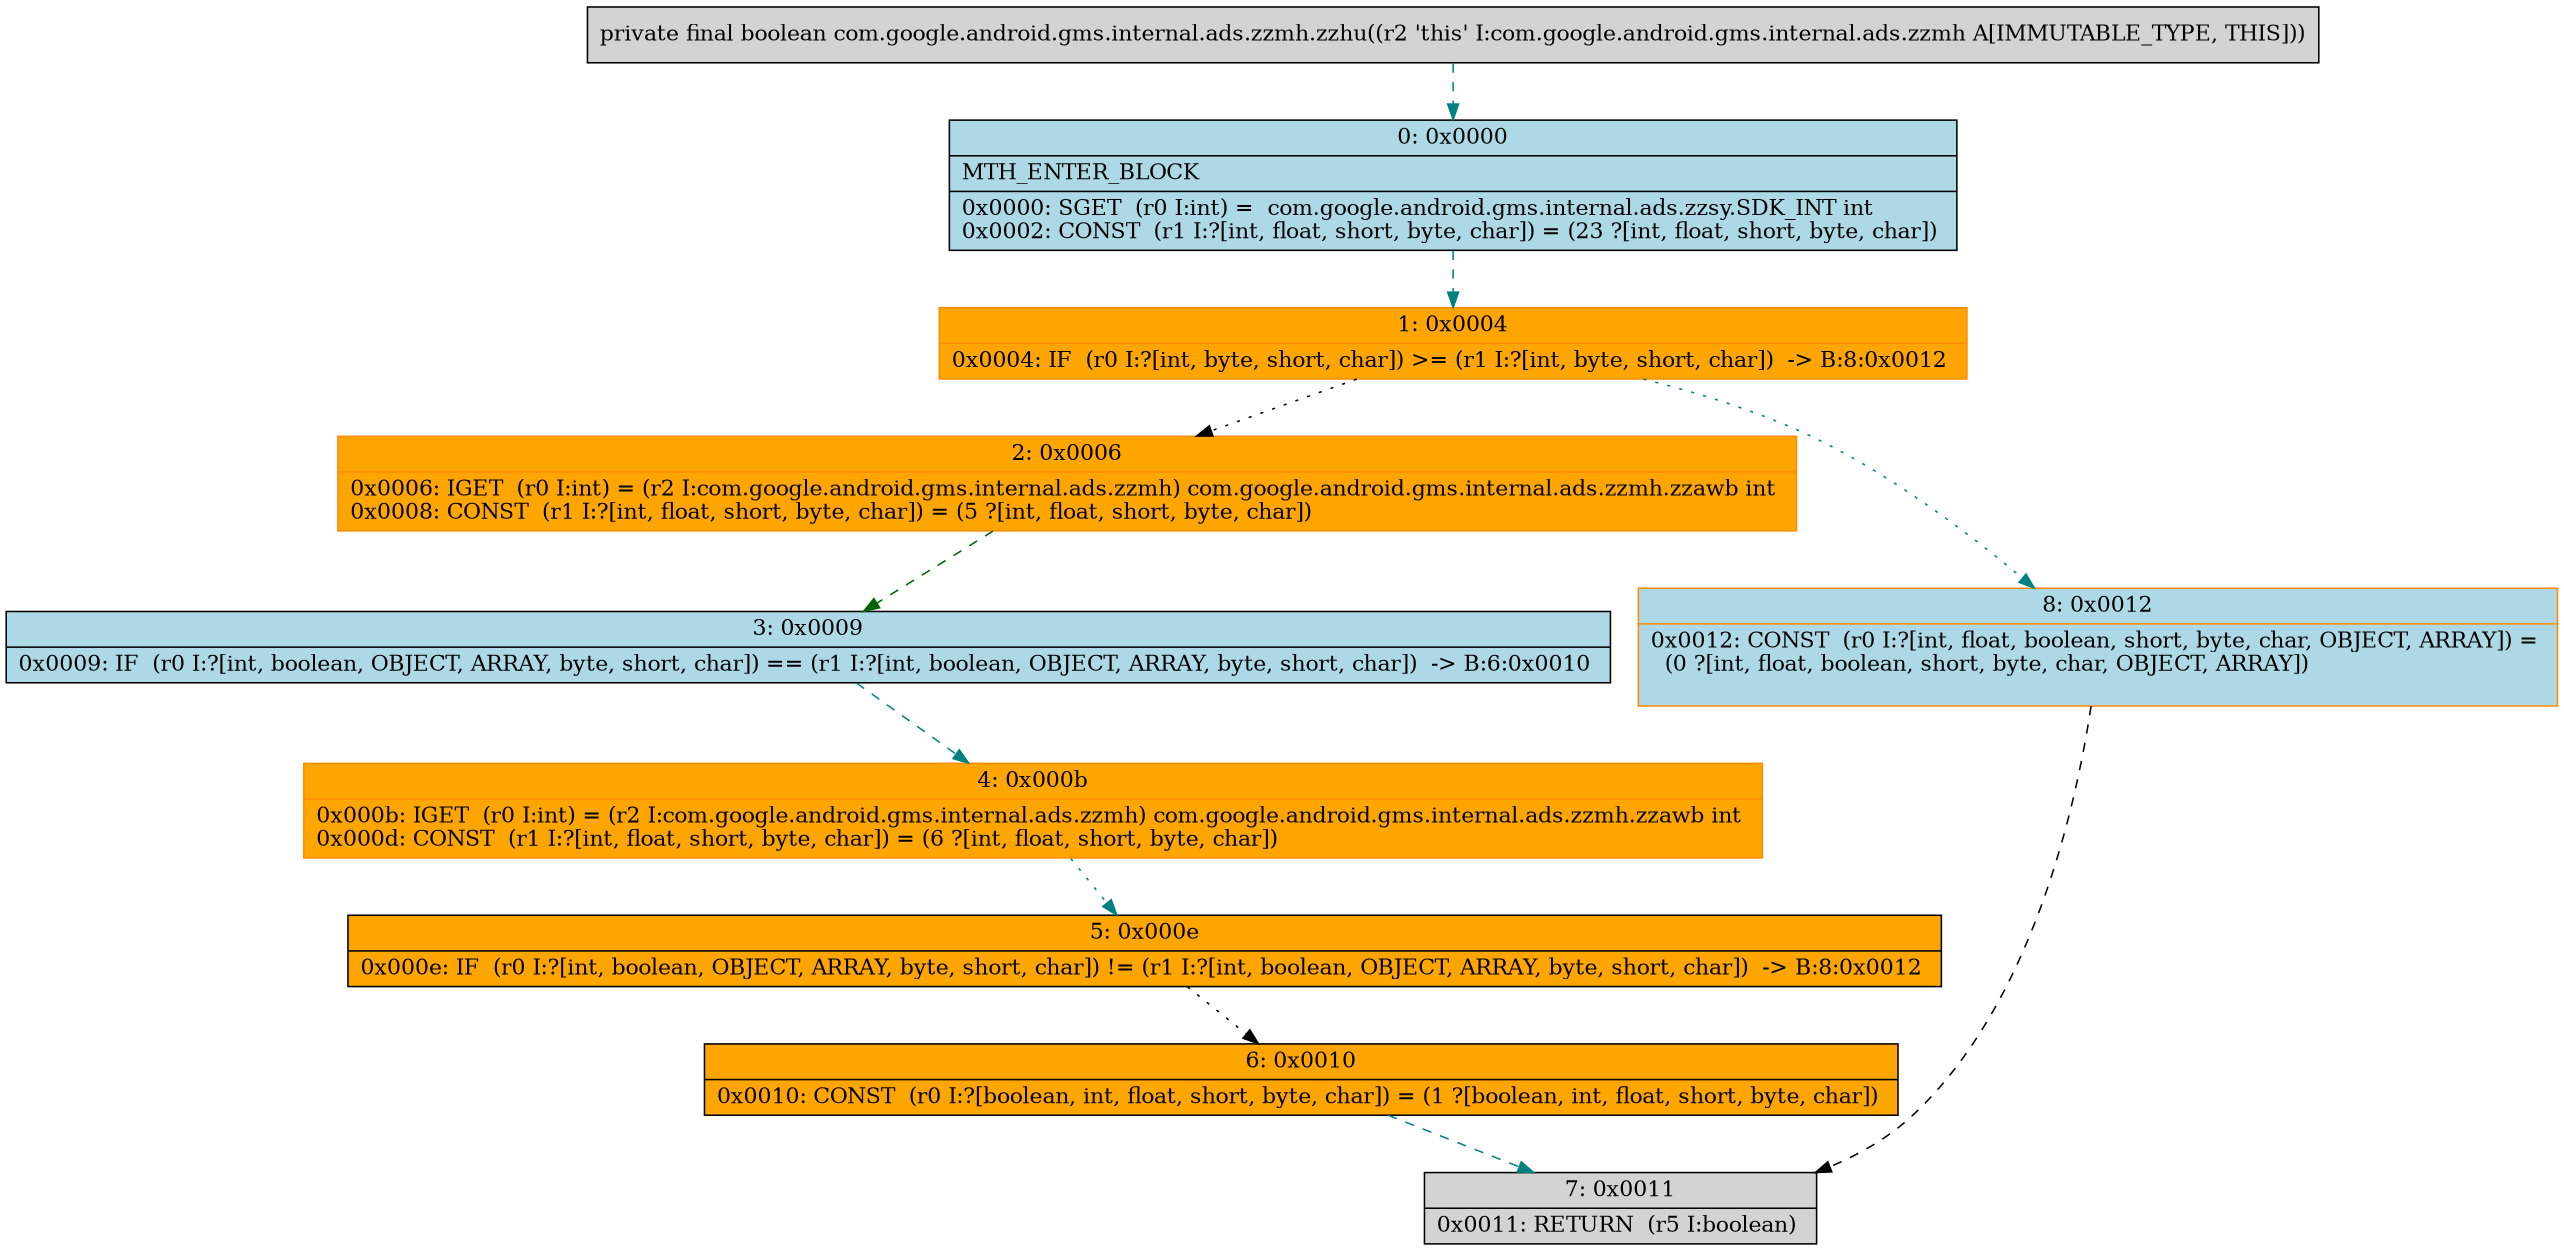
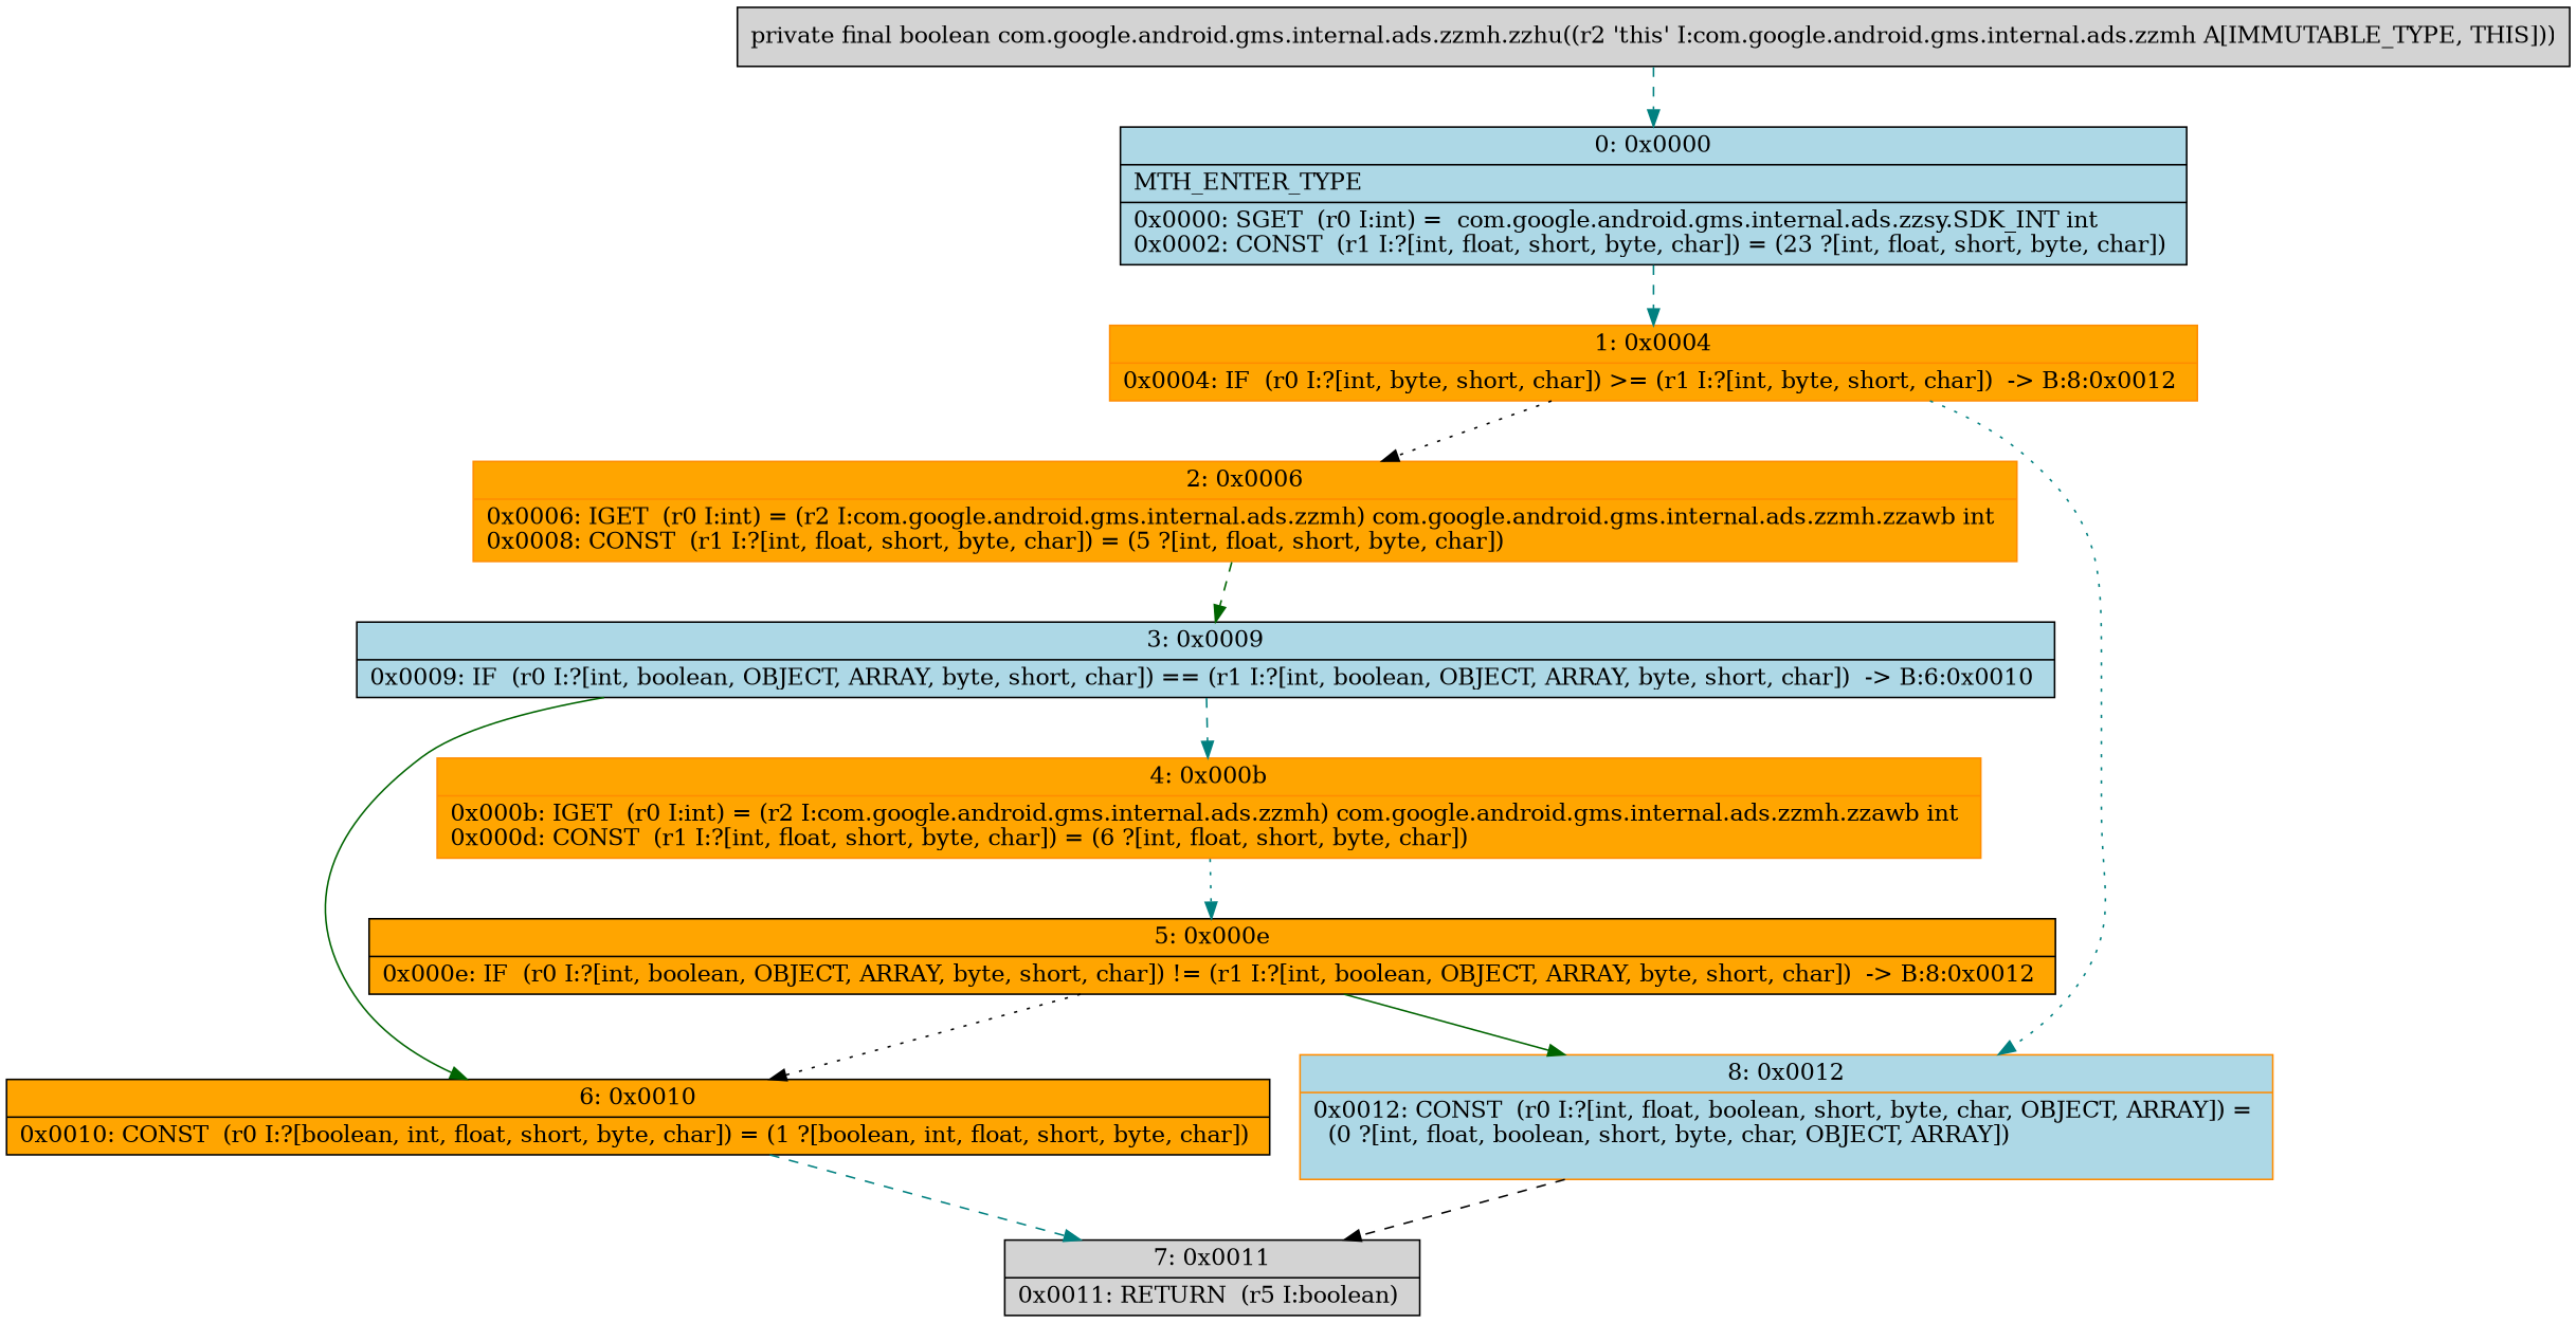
  digraph {
    node [color=black fillcolor=orange shape=record style=filled]
    edge [color=teal style=dashed]
-   n1 [fillcolor=lightblue label="{0\:\ 0x0000|MTH_ENTER_BLOCK\l|0x0000: SGET  (r0 I:int) =  com.google.android.gms.internal.ads.zzsy.SDK_INT int \l0x0002: CONST  (r1 I:?[int, float, short, byte, char]) = (23 ?[int, float, short, byte, char]) \l}"]
+   n1 [fillcolor=lightblue label="{0\:\ 0x0000|MTH_ENTER_TYPE\l|0x0000: SGET  (r0 I:int) =  com.google.android.gms.internal.ads.zzsy.SDK_INT int \l0x0002: CONST  (r1 I:?[int, float, short, byte, char]) = (23 ?[int, float, short, byte, char]) \l}"]
    n2 [color=darkorange label="{1\:\ 0x0004|0x0004: IF  (r0 I:?[int, byte, short, char]) \>= (r1 I:?[int, byte, short, char])  \-\> B:8:0x0012 \l}"]
    n3 [color=darkorange label="{2\:\ 0x0006|0x0006: IGET  (r0 I:int) = (r2 I:com.google.android.gms.internal.ads.zzmh) com.google.android.gms.internal.ads.zzmh.zzawb int \l0x0008: CONST  (r1 I:?[int, float, short, byte, char]) = (5 ?[int, float, short, byte, char]) \l}"]
    n4 [color=darkorange fillcolor=lightblue label="{8\:\ 0x0012|0x0012: CONST  (r0 I:?[int, float, boolean, short, byte, char, OBJECT, ARRAY]) = \l  (0 ?[int, float, boolean, short, byte, char, OBJECT, ARRAY])\l \l}"]
    n5 [fillcolor=lightblue label="{3\:\ 0x0009|0x0009: IF  (r0 I:?[int, boolean, OBJECT, ARRAY, byte, short, char]) == (r1 I:?[int, boolean, OBJECT, ARRAY, byte, short, char])  \-\> B:6:0x0010 \l}"]
    n6 [fillcolor=lightgrey label="{7\:\ 0x0011|0x0011: RETURN  (r5 I:boolean) \l}"]
    n7 [color=darkorange label="{4\:\ 0x000b|0x000b: IGET  (r0 I:int) = (r2 I:com.google.android.gms.internal.ads.zzmh) com.google.android.gms.internal.ads.zzmh.zzawb int \l0x000d: CONST  (r1 I:?[int, float, short, byte, char]) = (6 ?[int, float, short, byte, char]) \l}"]
    n8 [label="{6\:\ 0x0010|0x0010: CONST  (r0 I:?[boolean, int, float, short, byte, char]) = (1 ?[boolean, int, float, short, byte, char]) \l}"]
    n9 [label="{5\:\ 0x000e|0x000e: IF  (r0 I:?[int, boolean, OBJECT, ARRAY, byte, short, char]) != (r1 I:?[int, boolean, OBJECT, ARRAY, byte, short, char])  \-\> B:8:0x0012 \l}"]
    n10 [fillcolor=lightgrey label="{private final boolean com.google.android.gms.internal.ads.zzmh.zzhu((r2 'this' I:com.google.android.gms.internal.ads.zzmh A[IMMUTABLE_TYPE, THIS])) }"]
    n1 -> n2
    n2 -> n3 [color=black style=dotted]
    n2 -> n4 [style=dotted]
    n3 -> n5 [color=darkgreen]
    n4 -> n6 [color=black]
    n5 -> n7
+   n5 -> n8 [color=darkgreen style=solid]
    n7 -> n9 [style=dotted]
    n8 -> n6
+   n9 -> n4 [color=darkgreen style=solid]
    n9 -> n8 [color=black style=dotted]
    n10 -> n1
  }
